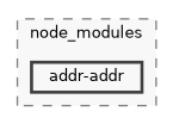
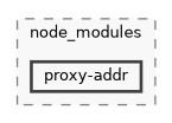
  digraph {
    compound=true
    rankdir=LR
-   n1 [color=grey25 fillcolor="#f8f8f8" fontname=Helvetica fontsize=10 height=0.2 label="addr-addr" shape=box style="filled,bold" width=0.4]
+   n1 [color=grey25 fillcolor="#f8f8f8" fontname=Helvetica fontsize=10 height=0.2 label="proxy-addr" shape=box style="filled,bold" width=0.4]
    subgraph cluster_1 {
      bgcolor="#f8f8f8"
      fontname=Helvetica
      fontsize=10
      label=node_modules
      pencolor=grey50
      style="filled,dashed"
      n1
    }
  }
